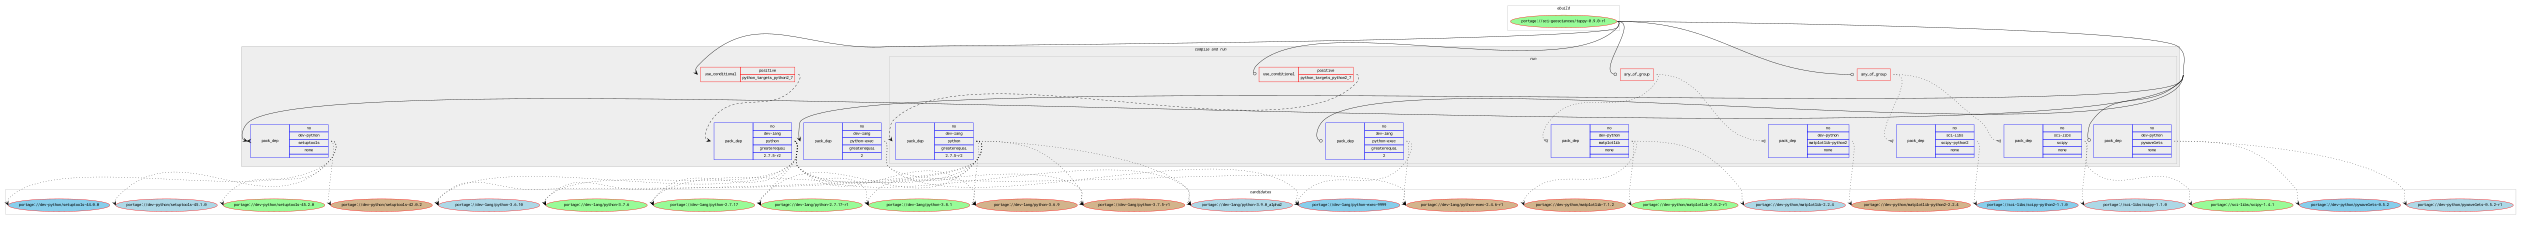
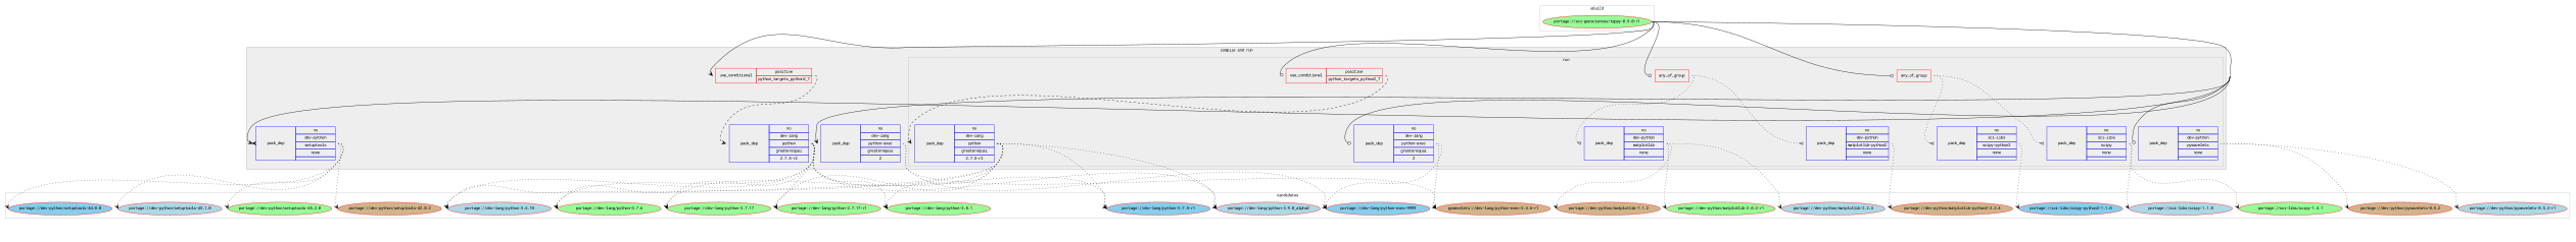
  digraph {
    compound=true
    concentrate=true
    fontname="Roboto Mono"
    fontsize=10
    newrank=true
    rankdir=TB
    ranksep=1.5
    node [color=red fontname="Roboto Mono" fontsize=10 style=filled]
    edge [arrowhead=vee fontname="Roboto Mono" headport=w style=dotted tailport=e weight=100]
    n1 [fillcolor=palegreen label="portage://sci-geosciences/tappy-0.9.0-r1" width=4]
    n2 [color=blue label=<<TABLE BORDER="0" CELLBORDER="1" CELLSPACING="0" CELLPADDING="4" WIDTH="220"><TR><TD ROWSPAN="6" CELLPADDING="30">pack_dep</TD></TR><TR><TD WIDTH="110">no</TD></TR><TR><TD>dev-lang</TD></TR><TR><TD>python</TD></TR><TR><TD>greaterequal</TD></TR><TR><TD>2.7.5-r2</TD></TR></TABLE>> shape=none style=""]
    n3 [label=<<TABLE BORDER="0" CELLBORDER="1" CELLSPACING="0" CELLPADDING="4"><TR><TD ROWSPAN="3" CELLPADDING="10">use_conditional</TD></TR><TR><TD>positive</TD></TR><TR><TD>python_targets_python2_7</TD></TR></TABLE>> shape=none style=""]
    n4 [color=blue label=<<TABLE BORDER="0" CELLBORDER="1" CELLSPACING="0" CELLPADDING="4" WIDTH="220"><TR><TD ROWSPAN="6" CELLPADDING="30">pack_dep</TD></TR><TR><TD WIDTH="110">no</TD></TR><TR><TD>dev-lang</TD></TR><TR><TD>python-exec</TD></TR><TR><TD>greaterequal</TD></TR><TR><TD>2</TD></TR></TABLE>> shape=none style=""]
    n5 [color=blue label=<<TABLE BORDER="0" CELLBORDER="1" CELLSPACING="0" CELLPADDING="4" WIDTH="220"><TR><TD ROWSPAN="6" CELLPADDING="30">pack_dep</TD></TR><TR><TD WIDTH="110">no</TD></TR><TR><TD>dev-python</TD></TR><TR><TD>setuptools</TD></TR><TR><TD>none</TD></TR><TR><TD></TD></TR></TABLE>> shape=none style=""]
    n6 [color=blue label=<<TABLE BORDER="0" CELLBORDER="1" CELLSPACING="0" CELLPADDING="4" WIDTH="220"><TR><TD ROWSPAN="6" CELLPADDING="30">pack_dep</TD></TR><TR><TD WIDTH="110">no</TD></TR><TR><TD>dev-python</TD></TR><TR><TD>matplotlib-python2</TD></TR><TR><TD>none</TD></TR><TR><TD></TD></TR></TABLE>> shape=none style=""]
    n7 [color=blue label=<<TABLE BORDER="0" CELLBORDER="1" CELLSPACING="0" CELLPADDING="4" WIDTH="220"><TR><TD ROWSPAN="6" CELLPADDING="30">pack_dep</TD></TR><TR><TD WIDTH="110">no</TD></TR><TR><TD>dev-python</TD></TR><TR><TD>matplotlib</TD></TR><TR><TD>none</TD></TR><TR><TD></TD></TR></TABLE>> shape=none style=""]
    n8 [label=<<TABLE BORDER="0" CELLBORDER="1" CELLSPACING="0" CELLPADDING="4"><TR><TD CELLPADDING="10">any_of_group</TD></TR></TABLE>> shape=none style=""]
    n9 [color=blue label=<<TABLE BORDER="0" CELLBORDER="1" CELLSPACING="0" CELLPADDING="4" WIDTH="220"><TR><TD ROWSPAN="6" CELLPADDING="30">pack_dep</TD></TR><TR><TD WIDTH="110">no</TD></TR><TR><TD>sci-libs</TD></TR><TR><TD>scipy-python2</TD></TR><TR><TD>none</TD></TR><TR><TD></TD></TR></TABLE>> shape=none style=""]
    n10 [color=blue label=<<TABLE BORDER="0" CELLBORDER="1" CELLSPACING="0" CELLPADDING="4" WIDTH="220"><TR><TD ROWSPAN="6" CELLPADDING="30">pack_dep</TD></TR><TR><TD WIDTH="110">no</TD></TR><TR><TD>sci-libs</TD></TR><TR><TD>scipy</TD></TR><TR><TD>none</TD></TR><TR><TD></TD></TR></TABLE>> shape=none style=""]
    n11 [label=<<TABLE BORDER="0" CELLBORDER="1" CELLSPACING="0" CELLPADDING="4"><TR><TD CELLPADDING="10">any_of_group</TD></TR></TABLE>> shape=none style=""]
    n12 [color=blue label=<<TABLE BORDER="0" CELLBORDER="1" CELLSPACING="0" CELLPADDING="4" WIDTH="220"><TR><TD ROWSPAN="6" CELLPADDING="30">pack_dep</TD></TR><TR><TD WIDTH="110">no</TD></TR><TR><TD>dev-lang</TD></TR><TR><TD>python</TD></TR><TR><TD>greaterequal</TD></TR><TR><TD>2.7.5-r2</TD></TR></TABLE>> shape=none style=""]
    n13 [label=<<TABLE BORDER="0" CELLBORDER="1" CELLSPACING="0" CELLPADDING="4"><TR><TD ROWSPAN="3" CELLPADDING="10">use_conditional</TD></TR><TR><TD>positive</TD></TR><TR><TD>python_targets_python2_7</TD></TR></TABLE>> shape=none style=""]
    n14 [color=blue label=<<TABLE BORDER="0" CELLBORDER="1" CELLSPACING="0" CELLPADDING="4" WIDTH="220"><TR><TD ROWSPAN="6" CELLPADDING="30">pack_dep</TD></TR><TR><TD WIDTH="110">no</TD></TR><TR><TD>dev-lang</TD></TR><TR><TD>python-exec</TD></TR><TR><TD>greaterequal</TD></TR><TR><TD>2</TD></TR></TABLE>> shape=none style=""]
    n15 [color=blue label=<<TABLE BORDER="0" CELLBORDER="1" CELLSPACING="0" CELLPADDING="4" WIDTH="220"><TR><TD ROWSPAN="6" CELLPADDING="30">pack_dep</TD></TR><TR><TD WIDTH="110">no</TD></TR><TR><TD>dev-python</TD></TR><TR><TD>pywavelets</TD></TR><TR><TD>none</TD></TR><TR><TD></TD></TR></TABLE>> shape=none style=""]
    n16 [fillcolor=lightblue label="portage://dev-lang/python-3.9.0_alpha2" width=4]
    n17 [fillcolor=palegreen label="portage://dev-lang/python-3.8.1" width=4]
    n18 [fillcolor=palegreen label="portage://dev-lang/python-3.7.6" width=4]
-   n19 [fillcolor=tan label="portage://dev-lang/python-3.7.5-r1" width=4]
-   n20 [fillcolor=tan label="portage://dev-lang/python-3.6.9" width=4]
+   n19 [fillcolor=skyblue label="portage://dev-lang/python-3.7.5-r1" width=4]
    n21 [fillcolor=lightblue label="portage://dev-lang/python-3.6.10" width=4]
    n22 [fillcolor=palegreen label="portage://dev-lang/python-2.7.17-r1" width=4]
    n23 [fillcolor=palegreen label="portage://dev-lang/python-2.7.17" width=4]
    n24 [fillcolor=skyblue label="portage://dev-lang/python-exec-9999" width=4]
-   n25 [fillcolor=tan label="portage://dev-lang/python-exec-2.4.6-r1" width=4]
+   n25 [fillcolor=tan label="pywavelets://dev-lang/python-exec-2.4.6-r1" width=4]
    n26 [fillcolor=palegreen label="portage://dev-python/setuptools-45.2.0" width=4]
    n27 [fillcolor=lightblue label="portage://dev-python/setuptools-45.1.0" width=4]
    n28 [fillcolor=skyblue label="portage://dev-python/setuptools-44.0.0" width=4]
    n29 [fillcolor=tan label="portage://dev-python/setuptools-42.0.2" width=4]
    n30 [fillcolor=tan label="portage://dev-python/matplotlib-python2-2.2.4" width=4]
    n31 [fillcolor=tan label="portage://dev-python/matplotlib-7.1.2" width=4]
    n32 [fillcolor=lightblue label="portage://dev-python/matplotlib-2.2.4" width=4]
    n33 [fillcolor=palegreen label="portage://dev-python/matplotlib-2.0.2-r1" width=4]
    n34 [fillcolor=skyblue label="portage://sci-libs/scipy-python2-1.1.0" width=4]
    n35 [fillcolor=palegreen label="portage://sci-libs/scipy-1.4.1" width=4]
    n36 [fillcolor=lightblue label="portage://sci-libs/scipy-1.1.0" width=4]
    n37 [fillcolor=lightblue label="portage://dev-python/pywavelets-0.5.2-r1" width=4]
-   n38 [fillcolor=skyblue label="portage://dev-python/pywavelets-0.5.2" width=4]
+   n38 [fillcolor=tan label="portage://dev-python/pywavelets-0.5.2" width=4]
    subgraph cluster_1 {
      color=gray
      label=<<i>ebuild</i>>
      rank=same
      n1
    }
    subgraph cluster_2 {
      color=gray
      label=<<i>dependencies</i>>
      subgraph cluster_3 {
        color=gray
        fillcolor="#eeeeee"
        label=<<i>compile</i>>
        style=filled
        subgraph sub_4 {
          color=gray
          fillcolor="#eeeeee"
          label=<<i>compile</i>>
          style=filled
          n4
        }
        subgraph sub_5 {
          color=gray
          fillcolor="#eeeeee"
          label=<<i>compile</i>>
          style=filled
          n3
          subgraph sub_6 {
            color=gray
            fillcolor="#eeeeee"
            label=<<i>compile</i>>
            style=filled
            n2
          }
        }
        subgraph sub_7 {
          color=gray
          fillcolor="#eeeeee"
          label=<<i>compile</i>>
          style=filled
          n5
        }
      }
      subgraph cluster_8 {
        color=gray
        fillcolor="#eeeeee"
        label=<<i>compile and run</i>>
        style=filled
      }
      subgraph cluster_9 {
        color=gray
        fillcolor="#eeeeee"
        label=<<i>run</i>>
        style=filled
        subgraph sub_10 {
          color=gray
          fillcolor="#eeeeee"
          label=<<i>run</i>>
          style=filled
          n8
          subgraph sub_11 {
            color=gray
            fillcolor="#eeeeee"
            label=<<i>run</i>>
            style=filled
            n6
          }
          subgraph sub_12 {
            color=gray
            fillcolor="#eeeeee"
            label=<<i>run</i>>
            style=filled
            n7
          }
        }
        subgraph sub_13 {
          color=gray
          fillcolor="#eeeeee"
          label=<<i>run</i>>
          style=filled
          n11
          subgraph sub_14 {
            color=gray
            fillcolor="#eeeeee"
            label=<<i>run</i>>
            style=filled
            n9
          }
          subgraph sub_15 {
            color=gray
            fillcolor="#eeeeee"
            label=<<i>run</i>>
            style=filled
            n10
          }
        }
        subgraph sub_16 {
          color=gray
          fillcolor="#eeeeee"
          label=<<i>run</i>>
          style=filled
          n13
          subgraph sub_17 {
            color=gray
            fillcolor="#eeeeee"
            label=<<i>run</i>>
            style=filled
            n12
          }
        }
        subgraph sub_18 {
          color=gray
          fillcolor="#eeeeee"
          label=<<i>run</i>>
          style=filled
          n14
        }
        subgraph sub_19 {
          color=gray
          fillcolor="#eeeeee"
          label=<<i>run</i>>
          style=filled
          n15
        }
      }
    }
    subgraph cluster_20 {
      color=gray
      label=<<i>candidates</i>>
      rank=same
      subgraph sub_21 {
        color=black
        label=<<i>candidates</i>>
        nodesep=1
        rank=same
        n16
        n17
        n18
        n19
-       n20
        n21
        n22
        n23
      }
      subgraph sub_22 {
        color=black
        label=<<i>candidates</i>>
        nodesep=1
        rank=same
        n24
        n25
      }
      subgraph sub_23 {
        color=black
        label=<<i>candidates</i>>
        nodesep=1
        rank=same
        n26
        n27
        n28
        n29
      }
      subgraph sub_24 {
        color=black
        label=<<i>candidates</i>>
        nodesep=1
        rank=same
        n30
      }
      subgraph sub_25 {
        color=black
        label=<<i>candidates</i>>
        nodesep=1
        rank=same
        n31
        n32
        n33
      }
      subgraph sub_26 {
        color=black
        label=<<i>candidates</i>>
        nodesep=1
        rank=same
        n34
      }
      subgraph sub_27 {
        color=black
        label=<<i>candidates</i>>
        nodesep=1
        rank=same
        n35
        n36
      }
      subgraph sub_28 {
        color=black
        label=<<i>candidates</i>>
        nodesep=1
        rank=same
        n16
        n17
        n18
        n19
-       n20
        n21
        n22
        n23
      }
      subgraph sub_29 {
        color=black
        label=<<i>candidates</i>>
        nodesep=1
        rank=same
        n24
        n25
      }
      subgraph sub_30 {
        color=black
        label=<<i>candidates</i>>
        nodesep=1
        rank=same
        n37
        n38
      }
    }
    n1 -> n3 [style=solid weight=20]
    n1 -> n4 [style=solid weight=20]
    n1 -> n5 [style=solid weight=20]
    n1 -> n8 [arrowhead=odot style=solid weight=20]
    n1 -> n11 [arrowhead=odot style=solid weight=20]
    n1 -> n13 [arrowhead=odot style=solid weight=20]
    n1 -> n14 [arrowhead=odot style=solid weight=20]
    n1 -> n15 [arrowhead=odot style=solid weight=20]
    n2 -> n16
    n2 -> n17
    n2 -> n18
    n2 -> n19
-   n2 -> n20
    n2 -> n21
    n2 -> n22
    n2 -> n23
    n3 -> n2 [style=dashed weight=20]
    n4 -> n24
    n4 -> n25
    n5 -> n26
    n5 -> n27
    n5 -> n28
    n5 -> n29
    n6 -> n30
    n7 -> n31
    n7 -> n32
    n7 -> n33
    n8 -> n6 [arrowhead=oinv weight=20]
    n8 -> n7 [arrowhead=oinv weight=20]
    n9 -> n34
    n10 -> n35
    n10 -> n36
    n11 -> n9 [arrowhead=oinv weight=20]
    n11 -> n10 [arrowhead=oinv weight=20]
    n12 -> n16
    n12 -> n17
    n12 -> n18
    n12 -> n19
-   n12 -> n20
    n12 -> n21
    n12 -> n22
    n12 -> n23
    n13 -> n12 [style=dashed weight=20]
    n14 -> n24
    n14 -> n25
    n15 -> n37
    n15 -> n38
  }
